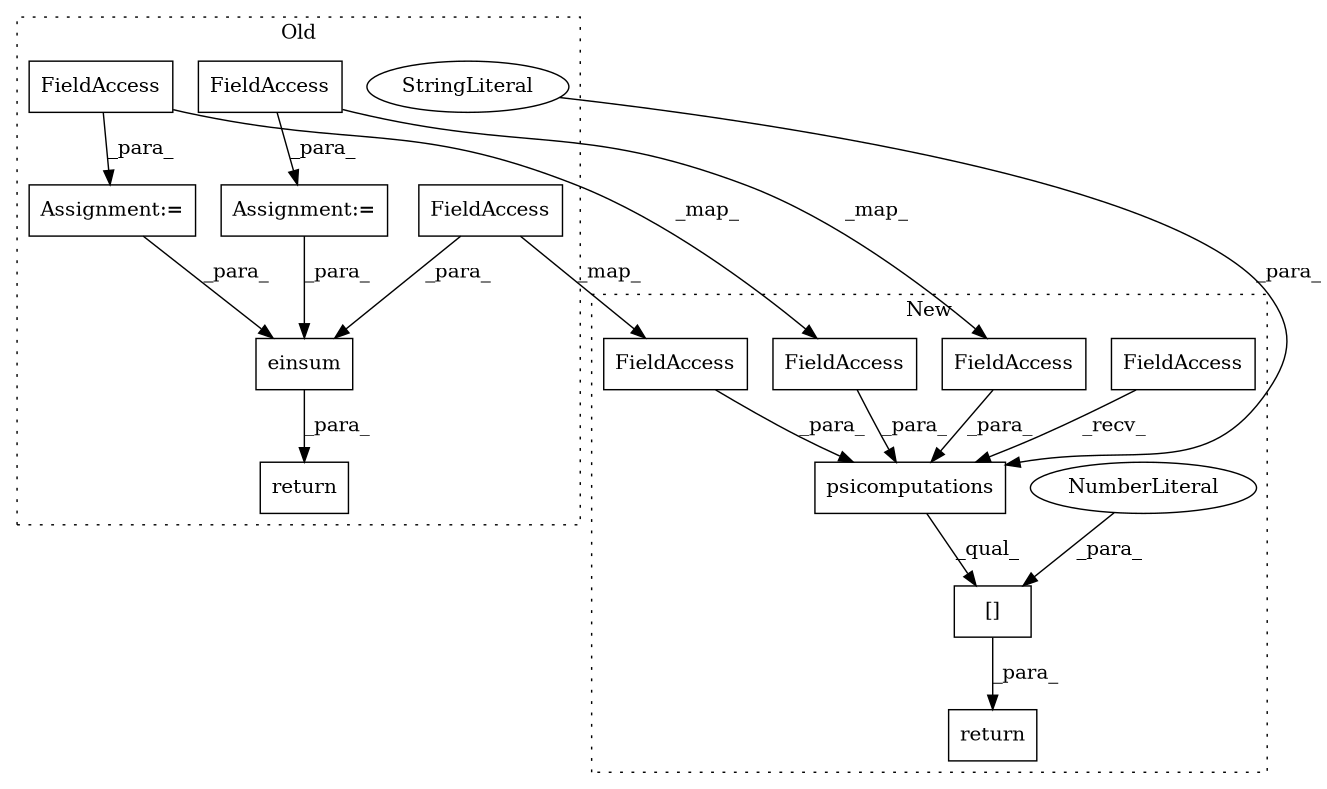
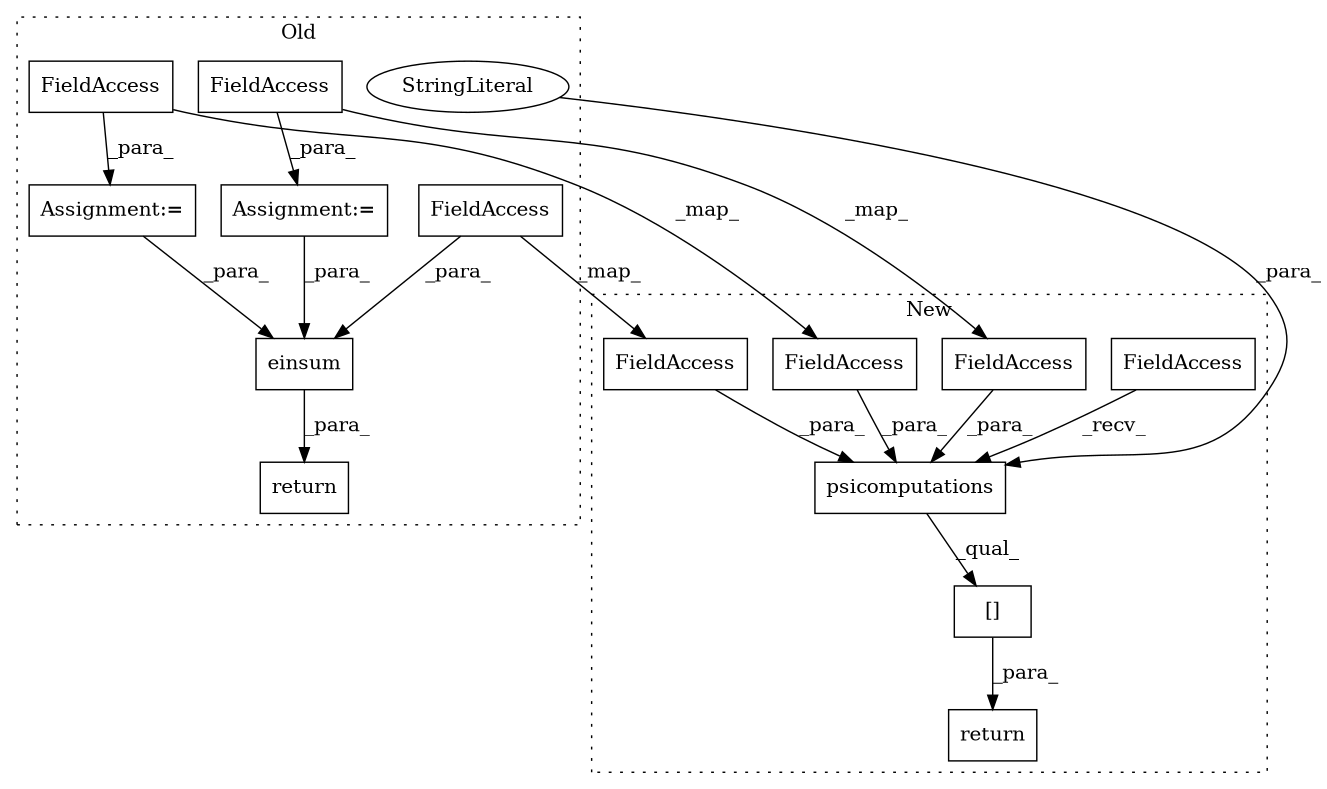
  digraph {
    node [a=22 l=1 s=3910 shape=box]
    n1 [a=32 l="7,1" label=einsum s="3923,3984"]
    n2 [a=45 l=12 label=StringLiteral s=3930 shape=ellipse]
    n3 [a=7 label="Assignment:=" s=3791]
    n4 [a=7 label="Assignment:=" s=3871]
    n5 [a=41 l=7 label=return]
    n6 [l=30 label=FieldAccess s=3872]
    n7 [l=33 label=FieldAccess s=3792]
    n8 [l=14 label=FieldAccess s=3943]
    n9 [a=32 l="16,1" label=psicomputations s="3894,4018"]
    n10 [a=2 l="139,1" label="[]" s="3881,4021"]
-   n11 [a=34 label=NumberLiteral s=4020 shape=ellipse]
    n12 [l=12 label=FieldAccess s=3881]
    n13 [a=41 l=7 label=return s=3874]
    n14 [l=30 label=FieldAccess s=3954]
    n15 [l=33 label=FieldAccess s=3985]
    n16 [l=14 label=FieldAccess]
    subgraph cluster_1 {
      label=Old
      style=dotted
      n1
      n2
      n3
      n4
      n5
      n6
      n7
      n8
    }
    subgraph cluster_2 {
      label=New
      style=dotted
      n9
      n10
-     n11
      n12
      n13
      n14
      n15
      n16
    }
    n1 -> n5 [label=_para_]
    n2 -> n9 [label=_para_]
    n3 -> n1 [label=_para_]
    n4 -> n1 [label=_para_]
    n6 -> n4 [label=_para_]
    n6 -> n14 [label=_map_]
    n7 -> n3 [label=_para_]
    n7 -> n15 [label=_map_]
    n8 -> n1 [label=_para_]
    n8 -> n16 [label=_map_]
    n9 -> n10 [label=_qual_]
    n10 -> n13 [label=_para_]
-   n11 -> n10 [label=_para_]
    n12 -> n9 [label=_recv_]
    n14 -> n9 [label=_para_]
    n15 -> n9 [label=_para_]
    n16 -> n9 [label=_para_]
  }
